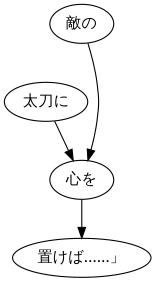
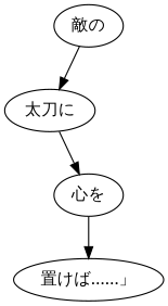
  digraph {
    fontname="Noto Serif"
    node [fontname="Noto Serif"]
    edge [fontname="Noto Serif"]
    n1 [label="敵の"]
    n2 [label="太刀に"]
    n3 [label="心を"]
    n4 [label="置けば……」"]
-   n1 -> n3
+   n1 -> n2
    n2 -> n3
    n3 -> n4
  }
